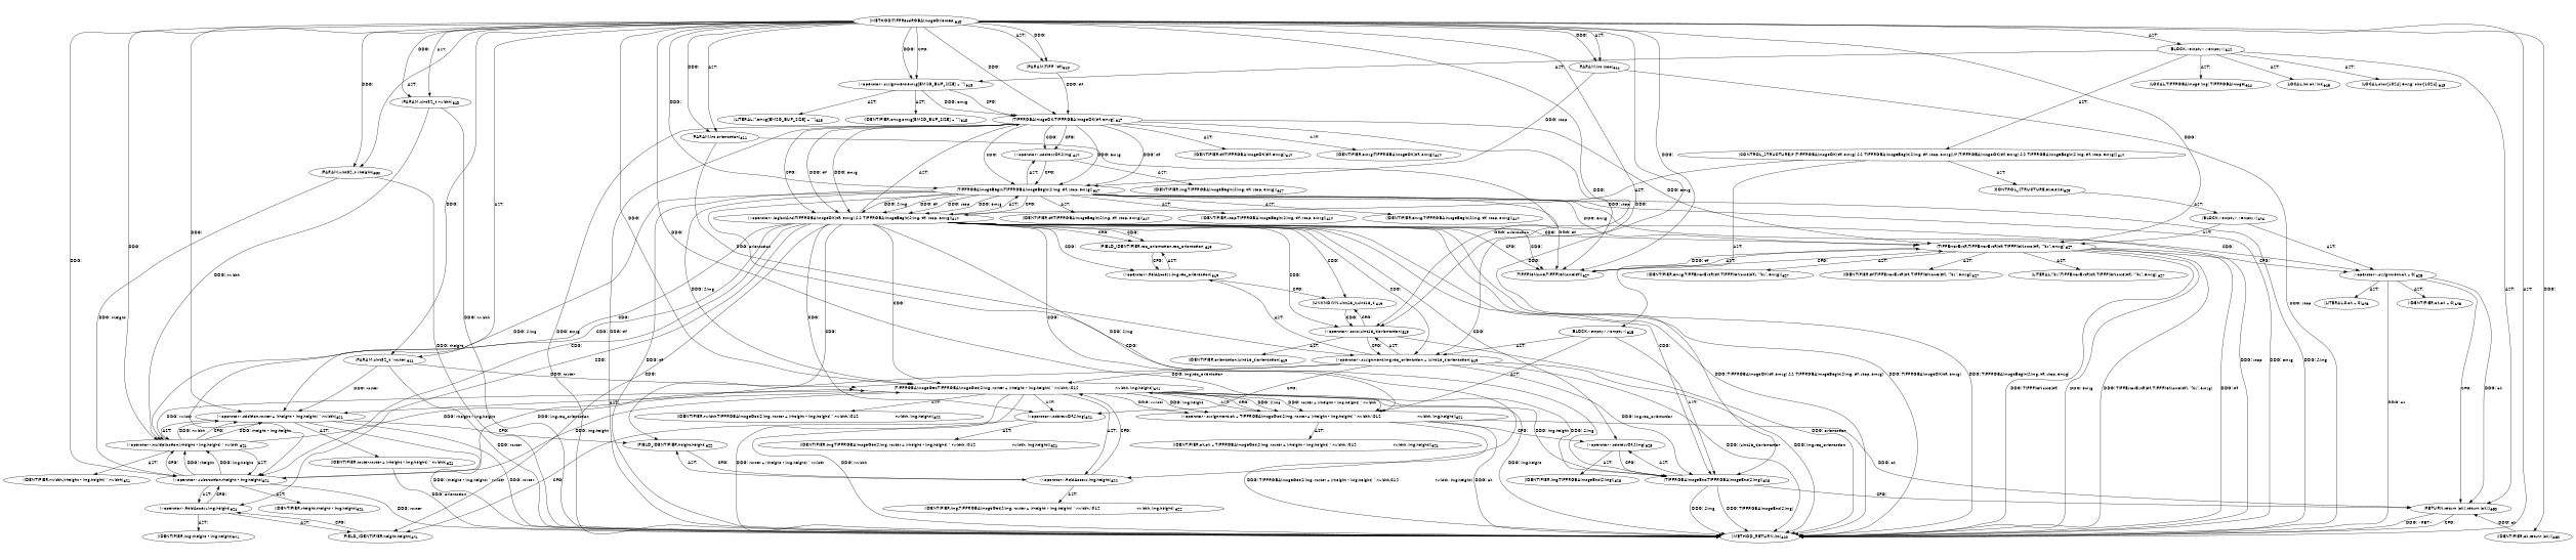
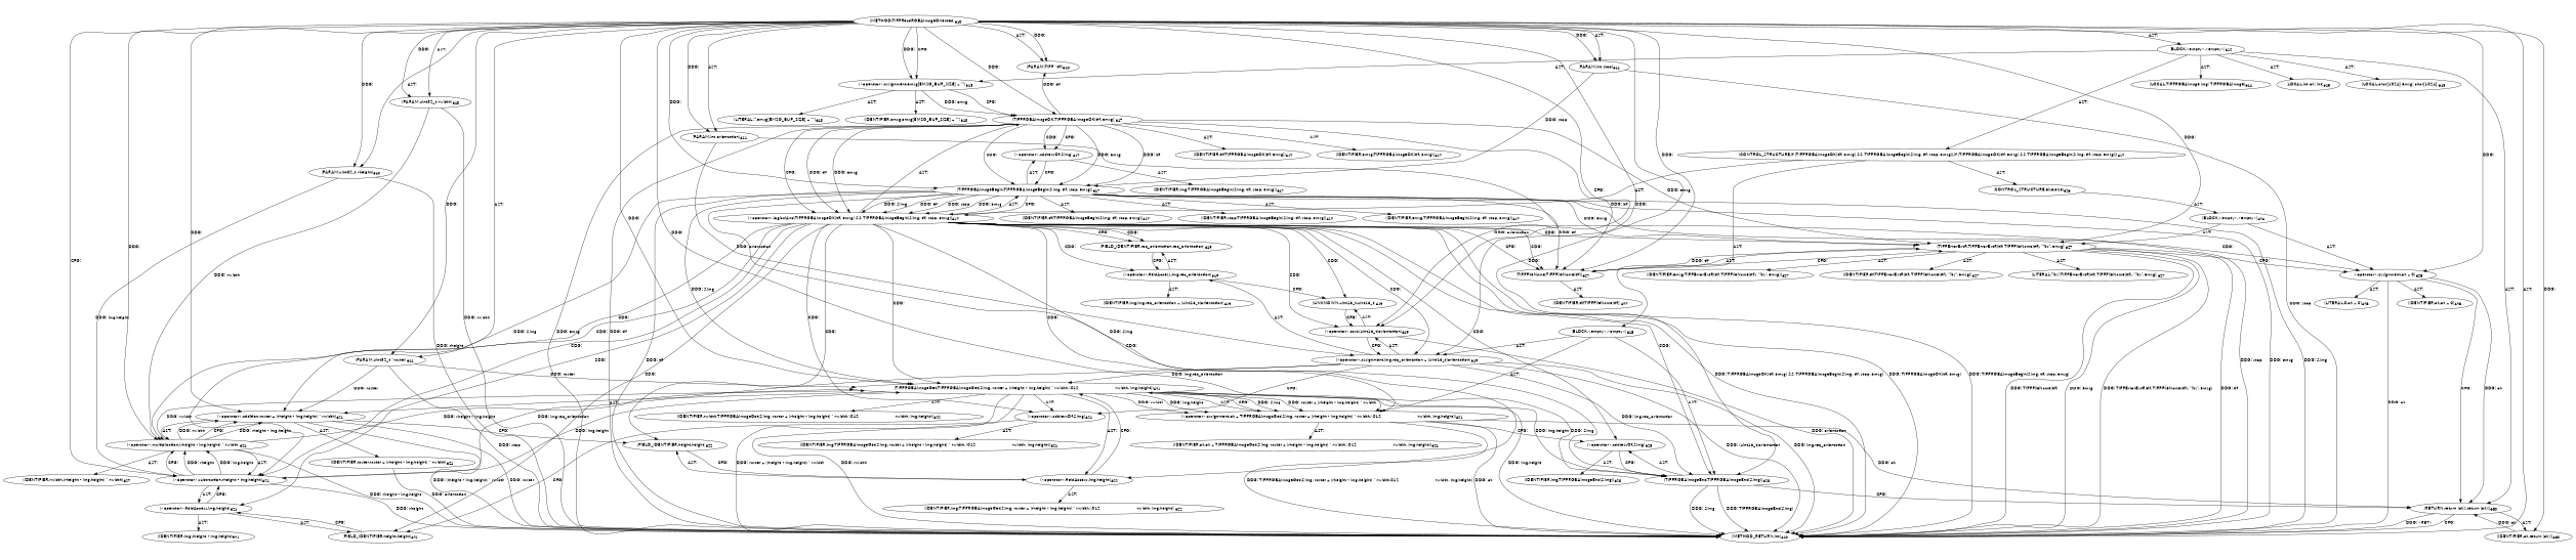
  digraph {
    fontname=Lato
    node [fontname=Lato]
    edge [fontname=Lato]
    n1 [label=<(METHOD,TIFFReadRGBAImageOriented)<SUB>610</SUB>>]
    n2 [label=<(PARAM,TIFF *tif)<SUB>610</SUB>>]
    n3 [label=<(PARAM,uint32_t rwidth)<SUB>610</SUB>>]
-   n4 [label=<(PARAM,uint32_t rheight)<SUB>600</SUB>>]
+   n4 [label=<(PARAM,uint32_t rheight)<SUB>610</SUB>>]
    n5 [label=<(PARAM,uint32_t *raster)<SUB>611</SUB>>]
    n6 [label=<(PARAM,int orientation)<SUB>611</SUB>>]
    n7 [label=<(PARAM,int stop)<SUB>611</SUB>>]
    n8 [label=<(BLOCK,&lt;empty&gt;,&lt;empty&gt;)<SUB>612</SUB>>]
    n9 [label=<(&lt;operator&gt;.assignment,emsg[EMSG_BUF_SIZE] = &quot;&quot;)<SUB>613</SUB>>]
    n10 [label=<(TIFFRGBAImageOK,TIFFRGBAImageOK(tif, emsg))<SUB>617</SUB>>]
    n11 [label=<(TIFFRGBAImageBegin,TIFFRGBAImageBegin(&amp;img, tif, stop, emsg))<SUB>617</SUB>>]
    n12 [label=<(&lt;operator&gt;.assignment,img.req_orientation = (uint16_t)orientation)<SUB>619</SUB>>]
-   n13 [label=<(&lt;operator&gt;.cast,(uint16_t)orientation)<SUB>319</SUB>>]
+   n13 [label=<(&lt;operator&gt;.cast,(uint16_t)orientation)<SUB>619</SUB>>]
    n14 [label=<(&lt;operator&gt;.assignment,ok = TIFFRGBAImageGet(&amp;img, raster + (rheight - img.height) * rwidth,\012                              rwidth, img.height))<SUB>621</SUB>>]
    n15 [label=<(TIFFRGBAImageGet,TIFFRGBAImageGet(&amp;img, raster + (rheight - img.height) * rwidth,\012                              rwidth, img.height))<SUB>621</SUB>>]
    n16 [label=<(&lt;operator&gt;.addition,raster + (rheight - img.height) * rwidth)<SUB>621</SUB>>]
    n17 [label=<(&lt;operator&gt;.multiplication,(rheight - img.height) * rwidth)<SUB>621</SUB>>]
    n18 [label=<(&lt;operator&gt;.subtraction,rheight - img.height)<SUB>621</SUB>>]
    n19 [label=<(TIFFRGBAImageEnd,TIFFRGBAImageEnd(&amp;img))<SUB>623</SUB>>]
    n20 [label=<(TIFFErrorExtR,TIFFErrorExtR(tif, TIFFFileName(tif), &quot;%s&quot;, emsg))<SUB>627</SUB>>]
    n21 [label=<(TIFFFileName,TIFFFileName(tif))<SUB>627</SUB>>]
    n22 [label=<(&lt;operator&gt;.assignment,ok = 0)<SUB>628</SUB>>]
    n23 [label=<(IDENTIFIER,ok,return (ok);)<SUB>630</SUB>>]
    n24 [label=<(METHOD_RETURN,int)<SUB>610</SUB>>]
    n25 [label=<(LOCAL,char[1024] emsg: char[1024])<SUB>613</SUB>>]
    n26 [label=<(LOCAL,TIFFRGBAImage img: TIFFRGBAImage)<SUB>614</SUB>>]
    n27 [label=<(LOCAL,int ok: int)<SUB>615</SUB>>]
    n28 [label=<(CONTROL_STRUCTURE,if (TIFFRGBAImageOK(tif, emsg) &amp;&amp; TIFFRGBAImageBegin(&amp;img, tif, stop, emsg)),if (TIFFRGBAImageOK(tif, emsg) &amp;&amp; TIFFRGBAImageBegin(&amp;img, tif, stop, emsg)))<SUB>617</SUB>>]
    n29 [label=<(RETURN,return (ok);,return (ok);)<SUB>630</SUB>>]
    n30 [label=<(IDENTIFIER,emsg,emsg[EMSG_BUF_SIZE] = &quot;&quot;)<SUB>613</SUB>>]
    n31 [label=<(LITERAL,&quot;&quot;,emsg[EMSG_BUF_SIZE] = &quot;&quot;)<SUB>613</SUB>>]
    n32 [label=<(&lt;operator&gt;.logicalAnd,TIFFRGBAImageOK(tif, emsg) &amp;&amp; TIFFRGBAImageBegin(&amp;img, tif, stop, emsg))<SUB>617</SUB>>]
    n33 [label=<(IDENTIFIER,tif,TIFFRGBAImageOK(tif, emsg))<SUB>617</SUB>>]
    n34 [label=<(IDENTIFIER,emsg,TIFFRGBAImageOK(tif, emsg))<SUB>617</SUB>>]
    n35 [label=<(&lt;operator&gt;.addressOf,&amp;img)<SUB>617</SUB>>]
    n36 [label=<(IDENTIFIER,tif,TIFFRGBAImageBegin(&amp;img, tif, stop, emsg))<SUB>617</SUB>>]
    n37 [label=<(IDENTIFIER,stop,TIFFRGBAImageBegin(&amp;img, tif, stop, emsg))<SUB>617</SUB>>]
    n38 [label=<(IDENTIFIER,emsg,TIFFRGBAImageBegin(&amp;img, tif, stop, emsg))<SUB>617</SUB>>]
    n39 [label=<(&lt;operator&gt;.fieldAccess,img.req_orientation)<SUB>619</SUB>>]
    n40 [label=<(&lt;operator&gt;.addressOf,&amp;img)<SUB>621</SUB>>]
    n41 [label=<(UNKNOWN,uint16_t,uint16_t)<SUB>619</SUB>>]
-   n42 [label=<(IDENTIFIER,orientation,(uint16_t)orientation)<SUB>619</SUB>>]
    n43 [label=<(&lt;operator&gt;.addressOf,&amp;img)<SUB>623</SUB>>]
    n44 [label=<(IDENTIFIER,ok,ok = TIFFRGBAImageGet(&amp;img, raster + (rheight - img.height) * rwidth,\012                              rwidth, img.height))<SUB>621</SUB>>]
    n45 [label=<(&lt;operator&gt;.fieldAccess,img.height)<SUB>622</SUB>>]
    n46 [label=<(IDENTIFIER,rwidth,TIFFRGBAImageGet(&amp;img, raster + (rheight - img.height) * rwidth,\012                              rwidth, img.height))<SUB>622</SUB>>]
    n47 [label=<(FIELD_IDENTIFIER,height,height)<SUB>622</SUB>>]
    n48 [label=<(IDENTIFIER,raster,raster + (rheight - img.height) * rwidth)<SUB>621</SUB>>]
-   n49 [label=<(IDENTIFIER,rwidth,(rheight - img.height) * rwidth)<SUB>621</SUB>>]
+   n49 [label=<(IDENTIFIER,rwidth,(rheight - img.height) * rwidth)<SUB>627</SUB>>]
    n50 [label=<(&lt;operator&gt;.fieldAccess,img.height)<SUB>621</SUB>>]
-   n51 [label=<(IDENTIFIER,rheight,rheight - img.height)<SUB>621</SUB>>]
    n52 [label=<(IDENTIFIER,tif,TIFFErrorExtR(tif, TIFFFileName(tif), &quot;%s&quot;, emsg))<SUB>627</SUB>>]
    n53 [label=<(LITERAL,&quot;%s&quot;,TIFFErrorExtR(tif, TIFFFileName(tif), &quot;%s&quot;, emsg))<SUB>627</SUB>>]
    n54 [label=<(IDENTIFIER,emsg,TIFFErrorExtR(tif, TIFFFileName(tif), &quot;%s&quot;, emsg))<SUB>627</SUB>>]
+   n55 [label=<(IDENTIFIER,tif,TIFFFileName(tif))<SUB>627</SUB>>]
    n56 [label=<(IDENTIFIER,ok,ok = 0)<SUB>628</SUB>>]
    n57 [label=<(LITERAL,0,ok = 0)<SUB>628</SUB>>]
    n58 [label=<(BLOCK,&lt;empty&gt;,&lt;empty&gt;)<SUB>618</SUB>>]
-   n59 [label=<(CONTROL_STRUCTURE,else,else)<SUB>629</SUB>>]
+   n59 [label=<(CONTROL_STRUCTURE,else,else)<SUB>626</SUB>>]
    n60 [label=<(FIELD_IDENTIFIER,req_orientation,req_orientation)<SUB>619</SUB>>]
    n61 [label=<(FIELD_IDENTIFIER,height,height)<SUB>621</SUB>>]
    n62 [label=<(BLOCK,&lt;empty&gt;,&lt;empty&gt;)<SUB>626</SUB>>]
+   n63 [label=<(IDENTIFIER,img,img.req_orientation = (uint16_t)orientation)<SUB>619</SUB>>]
    n64 [label=<(IDENTIFIER,img,TIFFRGBAImageGet(&amp;img, raster + (rheight - img.height) * rwidth,\012                              rwidth, img.height))<SUB>621</SUB>>]
    n65 [label=<(IDENTIFIER,img,rheight - img.height)<SUB>921</SUB>>]
    n66 [label=<(IDENTIFIER,img,TIFFRGBAImageGet(&amp;img, raster + (rheight - img.height) * rwidth,\012                              rwidth, img.height))<SUB>622</SUB>>]
    n67 [label=<(IDENTIFIER,img,TIFFRGBAImageEnd(&amp;img))<SUB>623</SUB>>]
    n68 [label=<(IDENTIFIER,img,TIFFRGBAImageBegin(&amp;img, tif, stop, emsg))<SUB>617</SUB>>]
    n1 -> n2 [label="AST: "]
    n1 -> n2 [label="DDG: "]
    n1 -> n3 [label="AST: "]
    n1 -> n3 [label="DDG: "]
    n1 -> n4 [label="AST: "]
    n1 -> n4 [label="DDG: "]
    n1 -> n5 [label="AST: "]
    n1 -> n5 [label="DDG: "]
    n1 -> n6 [label="AST: "]
    n1 -> n6 [label="DDG: "]
    n1 -> n7 [label="AST: "]
    n1 -> n7 [label="DDG: "]
    n1 -> n8 [label="AST: "]
    n1 -> n9 [label="CFG: "]
    n1 -> n9 [label="DDG: "]
    n1 -> n10 [label="DDG: "]
    n1 -> n11 [label="DDG: "]
    n1 -> n12 [label="DDG: "]
-   n1 -> n13 [label="DDG: "]
+   n1 -> n13 [label="CFG: "]
    n1 -> n14 [label="DDG: "]
    n1 -> n15 [label="DDG: "]
    n1 -> n16 [label="DDG: "]
    n1 -> n17 [label="DDG: "]
-   n1 -> n18 [label="DDG: "]
+   n1 -> n18 [label="CFG: "]
    n1 -> n19 [label="DDG: "]
    n1 -> n20 [label="DDG: "]
    n1 -> n21 [label="DDG: "]
+   n1 -> n22 [label="DDG: "]
    n1 -> n23 [label="DDG: "]
    n1 -> n24 [label="AST: "]
-   n2 -> n10 [label="DDG: tif"]
+   n10 -> n2 [label="DDG: tif"]
    n3 -> n17 [label="DDG: rwidth"]
    n3 -> n24 [label="DDG: rwidth"]
-   n4 -> n18 [label="DDG: rheight"]
+   n4 -> n18 [label="DDG: img.height"]
    n4 -> n24 [label="DDG: rheight"]
    n5 -> n15 [label="DDG: raster"]
    n5 -> n16 [label="DDG: raster"]
-   n5 -> n24 [label="DDG: raster"]
+   n5 -> n24 [label="DDG: stop"]
    n6 -> n12 [label="DDG: orientation"]
    n6 -> n13 [label="DDG: orientation"]
    n7 -> n11 [label="DDG: stop"]
    n7 -> n24 [label="DDG: stop"]
    n8 -> n9 [label="AST: "]
    n8 -> n25 [label="AST: "]
    n8 -> n26 [label="AST: "]
    n8 -> n27 [label="AST: "]
    n8 -> n28 [label="AST: "]
    n8 -> n29 [label="AST: "]
    n9 -> n10 [label="CFG: "]
    n9 -> n10 [label="DDG: emsg"]
    n9 -> n30 [label="AST: "]
    n9 -> n31 [label="AST: "]
    n10 -> n11 [label="DDG: tif"]
    n10 -> n11 [label="DDG: emsg"]
    n10 -> n11 [label="CDG: "]
    n10 -> n20 [label="DDG: emsg"]
-   n10 -> n21 [label="DDG: stop"]
+   n10 -> n21 [label="DDG: tif"]
    n10 -> n24 [label="DDG: tif"]
    n10 -> n24 [label="DDG: emsg"]
    n10 -> n32 [label="CFG: "]
    n10 -> n32 [label="DDG: tif"]
    n10 -> n32 [label="DDG: emsg"]
    n10 -> n33 [label="AST: "]
    n10 -> n34 [label="AST: "]
    n10 -> n35 [label="CFG: "]
    n10 -> n35 [label="CDG: "]
    n11 -> n15 [label="DDG: &amp;img"]
    n11 -> n18 [label="DDG: &amp;img"]
    n11 -> n19 [label="DDG: &amp;img"]
    n11 -> n20 [label="DDG: emsg"]
    n11 -> n21 [label="DDG: tif"]
    n11 -> n24 [label="DDG: &amp;img"]
    n11 -> n24 [label="DDG: tif"]
    n11 -> n24 [label="DDG: stop"]
    n11 -> n24 [label="DDG: emsg"]
    n11 -> n32 [label="CFG: "]
    n11 -> n32 [label="DDG: &amp;img"]
    n11 -> n32 [label="DDG: tif"]
    n11 -> n32 [label="DDG: stop"]
    n11 -> n32 [label="DDG: emsg"]
    n11 -> n35 [label="AST: "]
    n11 -> n36 [label="AST: "]
    n11 -> n37 [label="AST: "]
    n11 -> n38 [label="AST: "]
    n12 -> n13 [label="AST: "]
    n12 -> n15 [label="DDG: img.req_orientation"]
    n12 -> n18 [label="DDG: img.req_orientation"]
    n12 -> n19 [label="DDG: img.req_orientation"]
    n12 -> n24 [label="DDG: img.req_orientation"]
    n12 -> n24 [label="DDG: (uint16_t)orientation"]
    n12 -> n39 [label="AST: "]
    n12 -> n40 [label="CFG: "]
    n13 -> n12 [label="CFG: "]
    n13 -> n24 [label="DDG: orientation"]
-   n13 -> n41 [label="CFG: "]
-   n13 -> n42 [label="AST: "]
+   n13 -> n41 [label="AST: "]
    n14 -> n15 [label="AST: "]
    n14 -> n24 [label="DDG: ok"]
    n14 -> n24 [label="DDG: TIFFRGBAImageGet(&amp;img, raster + (rheight - img.height) * rwidth,\012                              rwidth, img.height)"]
    n14 -> n29 [label="DDG: ok"]
    n14 -> n43 [label="CFG: "]
    n14 -> n44 [label="AST: "]
    n15 -> n14 [label="CFG: "]
    n15 -> n14 [label="DDG: &amp;img"]
    n15 -> n14 [label="DDG: raster + (rheight - img.height) * rwidth"]
    n15 -> n14 [label="DDG: rwidth"]
    n15 -> n14 [label="DDG: img.height"]
    n15 -> n16 [label="AST: "]
    n15 -> n19 [label="DDG: &amp;img"]
    n15 -> n19 [label="DDG: img.height"]
    n15 -> n24 [label="DDG: raster + (rheight - img.height) * rwidth"]
    n15 -> n24 [label="DDG: rwidth"]
    n15 -> n24 [label="DDG: img.height"]
    n15 -> n40 [label="AST: "]
    n15 -> n45 [label="AST: "]
    n15 -> n46 [label="AST: "]
    n16 -> n17 [label="AST: "]
    n16 -> n24 [label="DDG: raster"]
    n16 -> n24 [label="DDG: (rheight - img.height) * rwidth"]
    n16 -> n47 [label="CFG: "]
    n16 -> n48 [label="AST: "]
    n17 -> n15 [label="DDG: rheight - img.height"]
    n17 -> n15 [label="DDG: rwidth"]
    n17 -> n16 [label="CFG: "]
    n17 -> n16 [label="DDG: rheight - img.height"]
    n17 -> n16 [label="DDG: rwidth"]
    n17 -> n18 [label="AST: "]
+   n17 -> n24 [label="DDG: rheight - img.height"]
    n17 -> n49 [label="AST: "]
    n18 -> n15 [label="DDG: img.height"]
    n18 -> n17 [label="CFG: "]
    n18 -> n17 [label="DDG: rheight"]
    n18 -> n17 [label="DDG: img.height"]
-   n18 -> n24 [label="DDG: raster"]
+   n18 -> n24 [label="DDG: rheight"]
    n18 -> n50 [label="AST: "]
-   n18 -> n51 [label="AST: "]
    n19 -> n24 [label="DDG: &amp;img"]
    n19 -> n24 [label="DDG: TIFFRGBAImageEnd(&amp;img)"]
    n19 -> n29 [label="CFG: "]
    n19 -> n43 [label="AST: "]
    n20 -> n21 [label="AST: "]
    n20 -> n22 [label="CFG: "]
    n20 -> n24 [label="DDG: tif"]
    n20 -> n24 [label="DDG: TIFFFileName(tif)"]
    n20 -> n24 [label="DDG: emsg"]
    n20 -> n24 [label="DDG: TIFFErrorExtR(tif, TIFFFileName(tif), &quot;%s&quot;, emsg)"]
    n20 -> n52 [label="AST: "]
    n20 -> n53 [label="AST: "]
    n20 -> n54 [label="AST: "]
    n21 -> n20 [label="CFG: "]
    n21 -> n20 [label="DDG: tif"]
+   n21 -> n55 [label="AST: "]
    n22 -> n24 [label="DDG: ok"]
    n22 -> n29 [label="CFG: "]
    n22 -> n29 [label="DDG: ok"]
    n22 -> n56 [label="AST: "]
    n22 -> n57 [label="AST: "]
    n23 -> n29 [label="DDG: ok"]
    n28 -> n32 [label="AST: "]
    n28 -> n58 [label="AST: "]
    n28 -> n59 [label="AST: "]
+   n29 -> n23 [label="AST: "]
    n29 -> n24 [label="CFG: "]
    n29 -> n24 [label="DDG: &lt;RET&gt;"]
    n32 -> n10 [label="AST: "]
    n32 -> n11 [label="AST: "]
    n32 -> n12 [label="CDG: "]
    n32 -> n13 [label="CDG: "]
    n32 -> n14 [label="CDG: "]
    n32 -> n15 [label="CDG: "]
    n32 -> n16 [label="CDG: "]
    n32 -> n17 [label="CDG: "]
    n32 -> n18 [label="CDG: "]
    n32 -> n19 [label="CDG: "]
    n32 -> n20 [label="CDG: "]
    n32 -> n21 [label="CFG: "]
    n32 -> n21 [label="CDG: "]
    n32 -> n22 [label="CDG: "]
    n32 -> n24 [label="DDG: TIFFRGBAImageOK(tif, emsg)"]
    n32 -> n24 [label="DDG: TIFFRGBAImageBegin(&amp;img, tif, stop, emsg)"]
    n32 -> n24 [label="DDG: TIFFRGBAImageOK(tif, emsg) &amp;&amp; TIFFRGBAImageBegin(&amp;img, tif, stop, emsg)"]
    n32 -> n39 [label="CDG: "]
    n32 -> n40 [label="CDG: "]
    n32 -> n41 [label="CDG: "]
    n32 -> n43 [label="CDG: "]
    n32 -> n45 [label="CDG: "]
    n32 -> n47 [label="CDG: "]
    n32 -> n50 [label="CDG: "]
    n32 -> n60 [label="CFG: "]
    n32 -> n60 [label="CDG: "]
    n32 -> n61 [label="CDG: "]
    n35 -> n11 [label="CFG: "]
    n35 -> n68 [label="AST: "]
    n39 -> n41 [label="CFG: "]
    n39 -> n60 [label="AST: "]
+   n39 -> n63 [label="AST: "]
    n40 -> n61 [label="CFG: "]
    n40 -> n64 [label="AST: "]
-   n41 -> n13 [label="CDG: "]
+   n41 -> n13 [label="CFG: "]
    n43 -> n19 [label="CFG: "]
    n43 -> n67 [label="AST: "]
    n45 -> n15 [label="CFG: "]
    n45 -> n47 [label="AST: "]
    n45 -> n66 [label="AST: "]
    n47 -> n45 [label="CFG: "]
    n48 -> n24 [label="DDG: orientation"]
    n50 -> n18 [label="CFG: "]
    n50 -> n61 [label="AST: "]
    n50 -> n65 [label="AST: "]
    n58 -> n12 [label="AST: "]
    n58 -> n14 [label="AST: "]
    n58 -> n19 [label="AST: "]
    n59 -> n62 [label="AST: "]
    n60 -> n39 [label="CFG: "]
    n61 -> n50 [label="CFG: "]
    n62 -> n20 [label="AST: "]
    n62 -> n22 [label="AST: "]
  }
